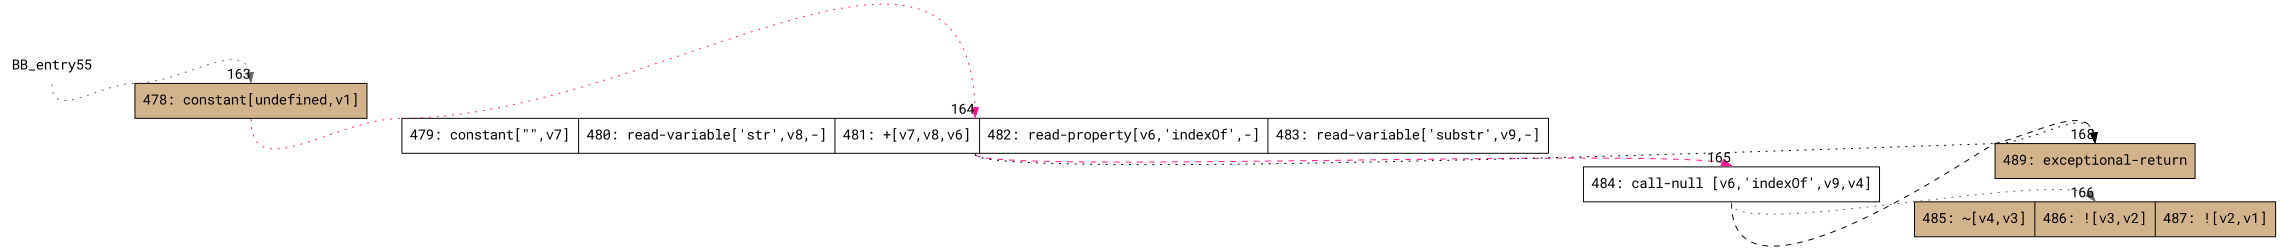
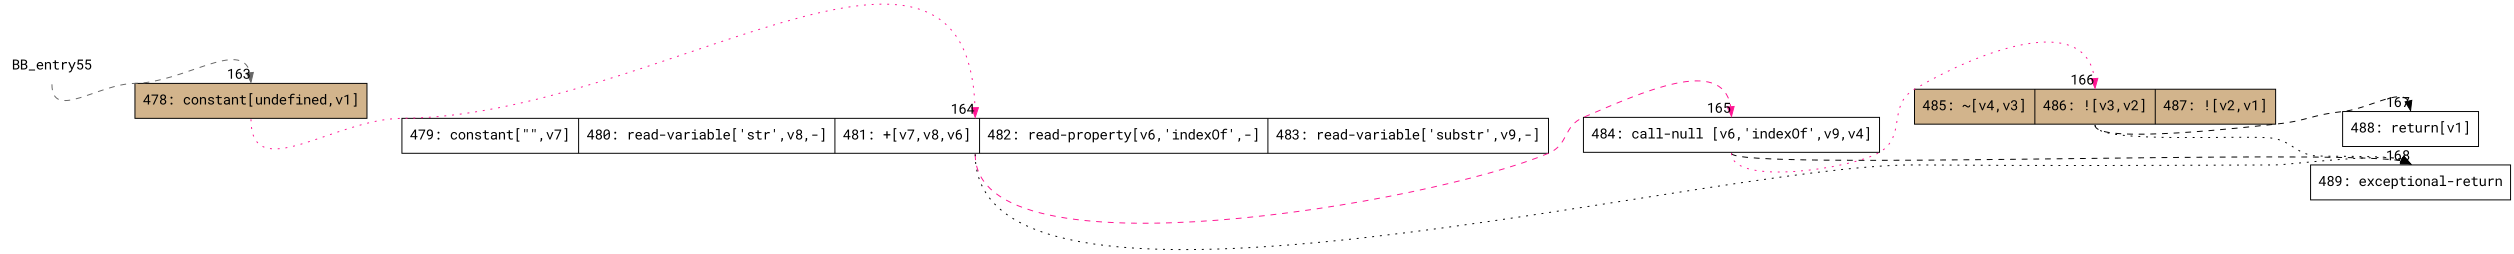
  digraph {
    fontname="Roboto Mono"
    rankdir=LR
    node [fillcolor=white fontname="Roboto Mono" shape=record style=filled]
    edge [color=black fontname="Roboto Mono" headport=n style=dashed tailport=s]
    n1 [label=BB_entry55 shape=none]
    n2 [fillcolor=tan label="{478: constant[undefined,v1]}"]
    n3 [label="{479: constant[\"\",v7]|480: read-variable['str',v8,-]|481: +[v7,v8,v6]|482: read-property[v6,'indexOf',-]|483: read-variable['substr',v9,-]}"]
    n4 [label="{484: call-null [v6,'indexOf',v9,v4]}"]
-   n5 [fillcolor=tan label="{489: exceptional-return}"]
+   n5 [label="{489: exceptional-return}"]
    n6 [fillcolor=tan label="{485: ~[v4,v3]|486: ![v3,v2]|487: ![v2,v1]}"]
-   n1 -> n2 [color=gray40 headlabel="    163" style=dotted]
+   n7 [label="{488: return[v1]}"]
+   n1 -> n2 [color=gray40 headlabel="    163"]
    n2 -> n3 [color=deeppink headlabel="      164" style=dotted]
    n3 -> n4 [color=deeppink headlabel="      165"]
    n3 -> n5 [headlabel="      168" style=dotted]
    n4 -> n5
-   n4 -> n6 [color=gray40 headlabel="      166" style=dotted]
+   n4 -> n6 [color=deeppink headlabel="      166" style=dotted]
+   n6 -> n5 [style=dotted]
+   n6 -> n7 [headlabel="      167"]
  }
